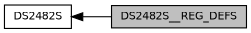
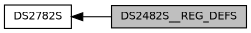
  digraph {
    rankdir=LR
    node [color=black fontname=Helvetica fontsize=10 shape=record style=filled]
-   n1 [fillcolor=white height=0.2 label=DS2482S width=0.4]
+   n1 [fillcolor=white height=0.2 label=DS2782S width=0.4]
    n2 [fillcolor=grey75 fontcolor=black height=0.2 label=DS2482S__REG_DEFS width=0.4]
    n1 -> n2 [dir=back fontname=Helvetica fontsize=10 labelfontname=Helvetica labelfontsize=10 shape=plaintext style=solid]
  }
